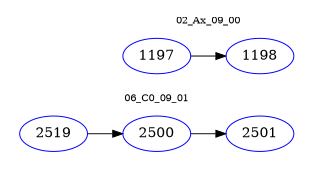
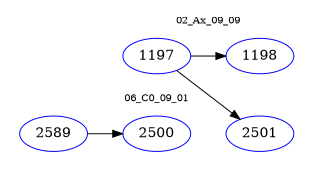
  digraph {
    rankdir=LR
    node [color=blue]
    edge [color=black]
    n1 [label=1197]
    n2 [label=1198]
    n3 [label=2500]
    n4 [label=2501]
-   n5 [label=2519]
+   n5 [label=2589]
    subgraph cluster_1 {
      color=white
      fontsize=10
-     label="02_Ax_09_00"
+     label="02_Ax_09_09"
      n1
      n2
    }
    subgraph cluster_2 {
      color=white
      fontsize=10
      label="06_C0_09_01"
      n3
      n4
      n5
    }
    n1 -> n2
-   n3 -> n4
+   n1 -> n4
    n5 -> n3
  }
